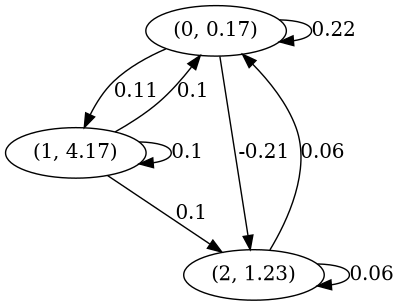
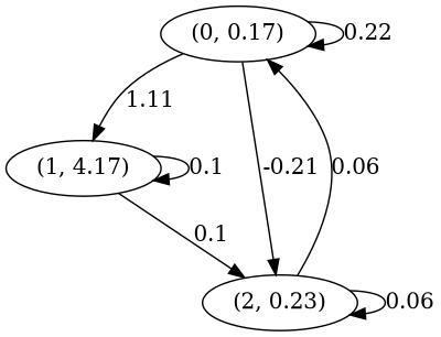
  digraph {
    n1 [label="(0, 0.17)"]
    n2 [label="(1, 4.17)"]
-   n3 [label="(2, 1.23)"]
+   n3 [label="(2, 0.23)"]
    n1 -> n1 [label=0.22]
-   n1 -> n2 [label=0.11]
+   n1 -> n2 [label=1.11]
    n1 -> n3 [label=-0.21]
-   n2 -> n1 [label=0.1]
    n2 -> n2 [label=0.1]
    n2 -> n3 [label=0.1]
    n3 -> n1 [label=0.06]
    n3 -> n3 [label=0.06]
  }
